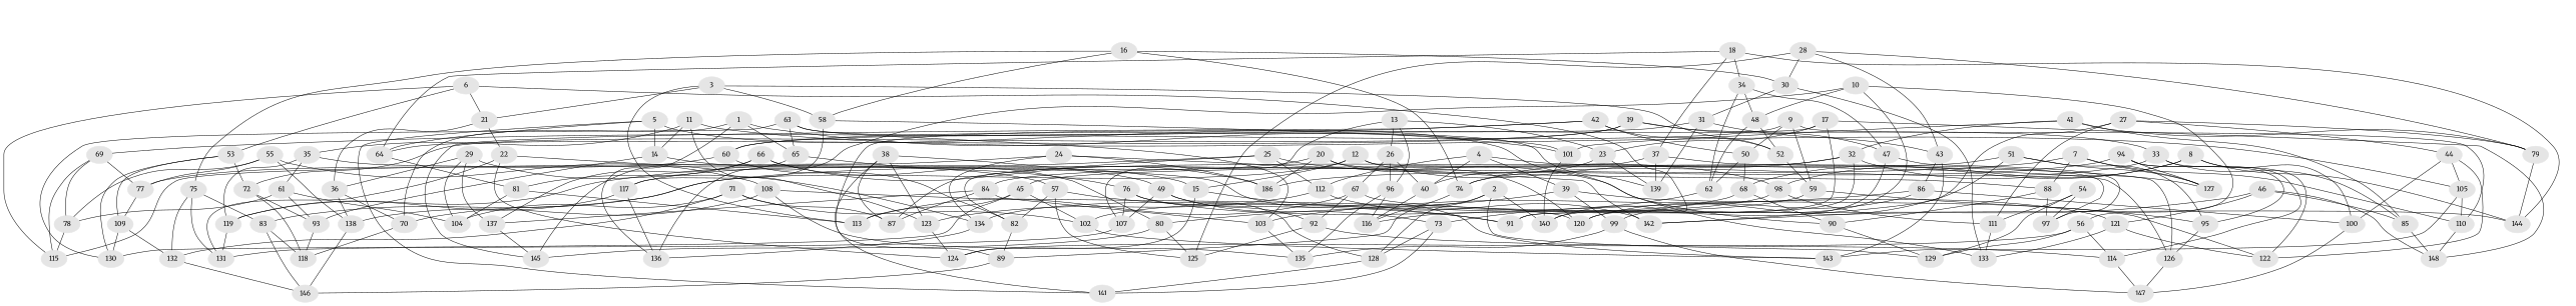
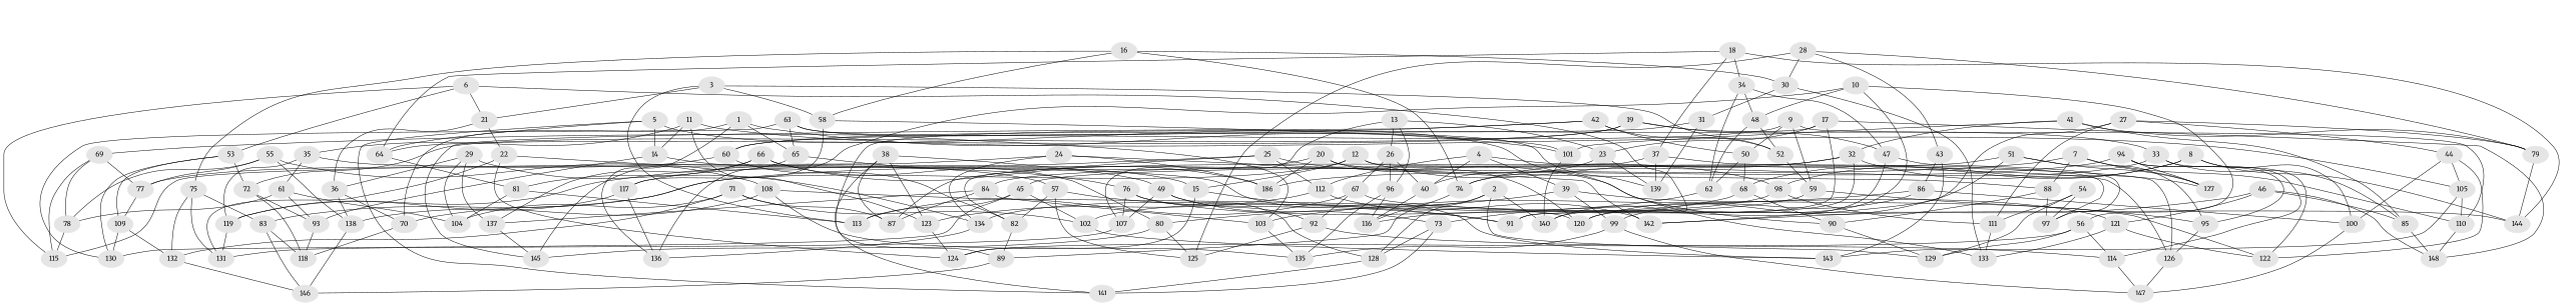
  graph {
    fontname=Merriweather
    node [color=gray90 fontname=Merriweather style=filled]
    edge [fontname=Merriweather]
    1
    65
    70
    101
    136
    145
    76
    118
    140
    2
    89
    128
    129
    146
    141
    3
    21
    52
    58
    113
    22
    36
    59
    117
    4
    39
    40
    112
    126
    122
    80
    99
    116
    123
    142
    147
    5
    14
    64
    133
    15
    93
    81
    6
    53
    115
    72
    130
    109
    7
    83
    88
    110
    127
    97
    90
    148
    8
    68
    98
    100
    144
    134
    111
    102
    9
    50
    60
    62
    95
    82
    77
    10
    48
    56
    120
    124
    114
    11
    35
    105
    119
    61
    143
    12
    91
    13
    23
    26
    96
    107
    139
    67
    135
    131
    16
    30
    74
    75
    31
    132
    17
    18
    34
    37
    47
    19
    33
    85
    20
    n111 [label=186]
    57
    138
    125
    24
    25
    87
    92
    27
    44
    79
    28
    43
    86
    29
    104
    137
    32
    45
    73
    78
    38
    49
    41
    54
    42
    69
    103
    46
    121
    51
    84
    55
    108
    63
    66
    71
    94
    1 -- 65
    1 -- 70
    1 -- 101
    1 -- 136
    65 -- 145
    65 -- 76
    70 -- 118
    101 -- 140
    76 -- 128
    76 -- 107
    76 -- 121
    2 -- 140
    2 -- 89
    2 -- 128
    2 -- 129
    89 -- 146
    128 -- 141
    3 -- 21
    3 -- 52
    3 -- 58
    3 -- 113
    21 -- 22
    21 -- 36
    52 -- 59
    58 -- 101
    58 -- 117
    22 -- 124
    22 -- 131
    22 -- 57
    36 -- 70
    36 -- 138
    59 -- 116
    59 -- 95
    117 -- 136
    117 -- 119
    4 -- 39
    4 -- 40
    4 -- 112
    4 -- 126
    39 -- 122
    39 -- 80
    39 -- 99
    40 -- 116
    112 -- 123
    112 -- 142
    126 -- 147
    80 -- 145
    80 -- 125
    99 -- 147
    99 -- 135
    123 -- 124
    5 -- 141
    5 -- 14
    5 -- 64
    5 -- 133
    14 -- 15
    14 -- 93
    64 -- 81
    15 -- 124
    15 -- 91
    93 -- 118
    81 -- 113
    81 -- 104
    6 -- 140
    6 -- 21
    6 -- 53
    6 -- 115
    53 -- 72
    53 -- 130
    53 -- 109
    72 -- 118
    72 -- 93
    109 -- 130
    109 -- 132
    7 -- 83
    7 -- 88
    7 -- 110
    7 -- 127
    83 -- 118
    83 -- 146
    88 -- 97
    88 -- 90
    110 -- 148
    90 -- 129
    8 -- 68
    8 -- 98
    8 -- 100
    8 -- 144
    68 -- 90
    68 -- 134
    98 -- 111
    98 -- 102
    100 -- 147
    134 -- 136
    111 -- 133
    102 -- 143
    9 -- 59
    9 -- 110
    9 -- 50
    9 -- 60
    50 -- 68
    50 -- 62
    60 -- 82
    60 -- 77
    62 -- 73
    95 -- 126
    82 -- 89
    77 -- 109
    10 -- 136
    10 -- 48
    10 -- 56
    10 -- 120
    48 -- 52
    48 -- 62
    56 -- 129
    56 -- 124
    56 -- 114
    114 -- 147
    11 -- 123
    11 -- 14
    11 -- 35
    11 -- 105
    35 -- 119
    35 -- 61
    35 -- 143
    105 -- 110
    105 -- 143
    119 -- 131
    61 -- 93
    61 -- 104
    61 -- 78
    12 -- 70
    12 -- 15
    12 -- 97
    12 -- 98
    13 -- 23
    13 -- 26
    13 -- 96
    13 -- 107
    23 -- 40
    23 -- 139
    26 -- 40
    26 -- 96
    26 -- 67
    96 -- 116
    96 -- 135
    107 -- 131
    67 -- 113
    67 -- 144
    67 -- 92
    16 -- 58
    16 -- 30
    16 -- 74
    16 -- 75
    30 -- 133
    30 -- 31
    74 -- 116
    75 -- 83
    75 -- 131
    75 -- 132
    31 -- 60
    31 -- 139
-   31 -- 43
    132 -- 146
    17 -- 89
    17 -- 148
    17 -- 91
    17 -- 23
    18 -- 64
    18 -- 144
    18 -- 34
    18 -- 37
    34 -- 62
    34 -- 48
    34 -- 47
    37 -- 126
    37 -- 82
    37 -- 139
    47 -- 140
    47 -- 97
    19 -- 64
    19 -- 72
    19 -- 47
    19 -- 33
    33 -- 122
    33 -- 74
    33 -- 85
    85 -- 148
    20 -- 117
    20 -- 88
    20 -- 120
    20 -- n111
    57 -- 82
    57 -- 91
    57 -- 125
    138 -- 146
    24 -- 142
    24 -- 115
    24 -- 134
    24 -- n111
    25 -- 112
    25 -- 90
    25 -- 119
    25 -- 87
    92 -- 114
    92 -- 125
    27 -- 142
    27 -- 111
    27 -- 44
    27 -- 79
    44 -- 122
    44 -- 100
    44 -- 105
    79 -- 144
    28 -- 30
    28 -- 125
    28 -- 79
    28 -- 43
    43 -- 143
    43 -- 86
    86 -- 99
    86 -- 100
    86 -- 103
    29 -- 36
    29 -- 134
    29 -- 104
    29 -- 137
    137 -- 145
    32 -- 127
    32 -- 91
    32 -- 74
    32 -- 45
    45 -- 113
    45 -- 130
    45 -- 102
    73 -- 128
    73 -- 141
    78 -- 115
    38 -- 141
    38 -- 123
    38 -- 87
    38 -- 49
    49 -- 107
    49 -- 92
    49 -- 73
    41 -- 101
    41 -- 85
    41 -- 79
    41 -- 32
    54 -- 129
    54 -- 97
    54 -- 111
    42 -- 145
    42 -- 52
    42 -- 50
    42 -- 69
    69 -- 115
    69 -- 77
    69 -- 78
    103 -- 135
    46 -- 142
    46 -- 148
    46 -- 85
    46 -- 121
    121 -- 122
    121 -- 133
    51 -- 127
    51 -- 95
    51 -- 120
    51 -- 84
    84 -- 87
    84 -- 137
    84 -- 103
    55 -- 77
    55 -- 138
    55 -- 78
    55 -- 108
    108 -- 120
    108 -- 135
    108 -- 138
    63 -- 65
    63 -- 130
    63 -- 139
    63 -- 103
    66 -- 80
    66 -- 81
    66 -- n111
    66 -- 137
    71 -- 102
    71 -- 132
    71 -- 87
    71 -- 104
    94 -- 127
    94 -- 95
    94 -- 114
    94 -- n111
  }
